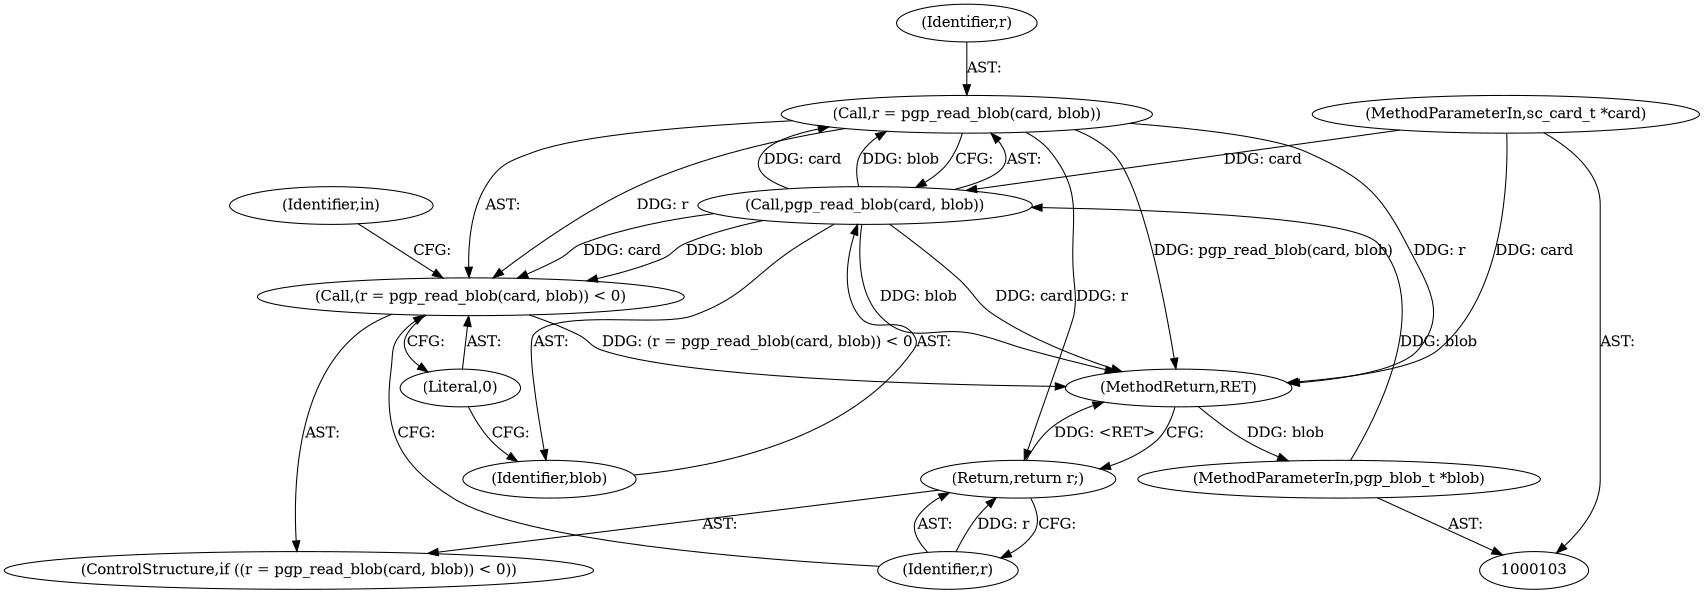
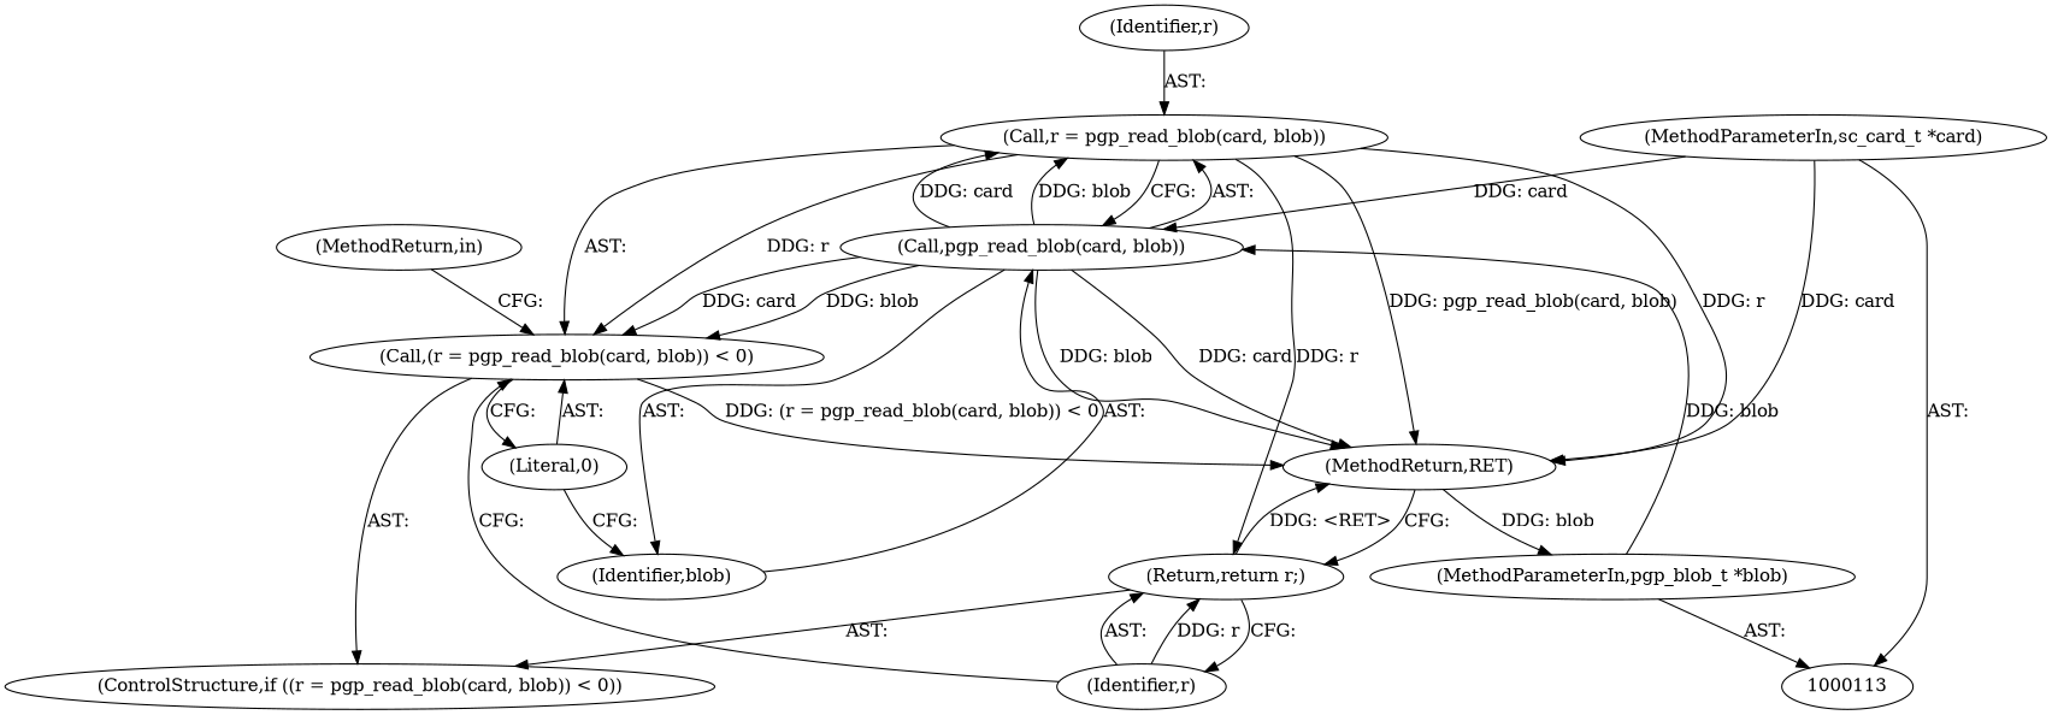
  digraph {
    n1 [label="(Call,r = pgp_read_blob(card, blob))"]
    n2 [label="(Call,pgp_read_blob(card, blob))"]
    n3 [label="(Call,(r = pgp_read_blob(card, blob)) < 0)"]
    n4 [label="(Return,return r;)"]
    n5 [label="(MethodReturn,RET)"]
    n6 [label="(Identifier,blob)"]
    n7 [label="(ControlStructure,if ((r = pgp_read_blob(card, blob)) < 0))"]
    n8 [label="(Literal,0)"]
    n9 [label="(Identifier,r)"]
    n10 [label="(MethodParameterIn,pgp_blob_t *blob)"]
    n11 [label="(MethodParameterIn,sc_card_t *card)"]
-   1000103
+   1000103 [label=1000113]
    n13 [label="(Identifier,r)"]
-   n14 [label="(Identifier,in)"]
+   n14 [label="(MethodReturn,in)"]
    n1 -> n2 [label="CFG: "]
    n1 -> n3 [label="AST: "]
    n1 -> n3 [label="DDG: r"]
    n1 -> n4 [label="DDG: r"]
    n1 -> n5 [label="DDG: pgp_read_blob(card, blob)"]
    n1 -> n5 [label="DDG: r"]
    n2 -> n1 [label="AST: "]
    n2 -> n1 [label="DDG: card"]
    n2 -> n1 [label="DDG: blob"]
    n2 -> n3 [label="DDG: card"]
    n2 -> n3 [label="DDG: blob"]
    n2 -> n5 [label="DDG: blob"]
    n2 -> n5 [label="DDG: card"]
    n2 -> n6 [label="AST: "]
    n3 -> n5 [label="DDG: (r = pgp_read_blob(card, blob)) < 0"]
    n3 -> n7 [label="AST: "]
    n3 -> n8 [label="CFG: "]
    n4 -> n5 [label="DDG: <RET>"]
    n4 -> n7 [label="AST: "]
    n4 -> n9 [label="CFG: "]
    n5 -> n4 [label="CFG: "]
    n5 -> n10 [label="DDG: blob"]
    n6 -> n2 [label="AST: "]
    n8 -> n3 [label="AST: "]
    n8 -> n6 [label="CFG: "]
    n9 -> n3 [label="CFG: "]
    n9 -> n4 [label="AST: "]
    n9 -> n4 [label="DDG: r"]
    n10 -> n2 [label="DDG: blob"]
    n10 -> 1000103 [label="AST: "]
    n11 -> n2 [label="DDG: card"]
    n11 -> n5 [label="DDG: card"]
    n11 -> 1000103 [label="AST: "]
    n13 -> n1 [label="AST: "]
    n14 -> n3 [label="CFG: "]
  }
